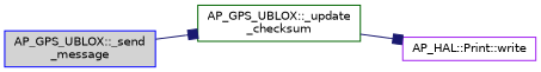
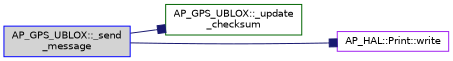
  digraph {
    rankdir=LR
    node [fillcolor=white fontname=Helvetica fontsize=10 shape=record style=filled]
    edge [arrowhead=box color=midnightblue fontname=Helvetica fontsize=10 labelfontname=Helvetica labelfontsize=10 style=solid]
    n1 [color=blue fillcolor=lightgrey height=0.2 label="AP_GPS_UBLOX::_send\l_message" width=0.4]
    n2 [color=darkgreen height=0.2 label="AP_GPS_UBLOX::_update\l_checksum" width=0.4]
    n3 [color=purple height=0.2 label="AP_HAL::Print::write" width=0.4]
    n1 -> n2
-   n2 -> n3
+   n1 -> n3
  }
